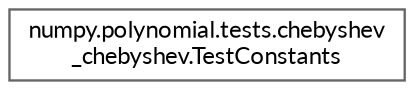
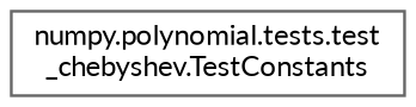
  digraph {
    rankdir=LR
    fontname=Lato
-   n1 [color=grey40 fillcolor=white fontname=Lato fontsize=10 height=0.2 label="numpy.polynomial.tests.chebyshev\l_chebyshev.TestConstants" shape=box style=filled width=0.4]
+   n1 [color=grey40 fillcolor=white fontname=Lato fontsize=10 height=0.2 label="numpy.polynomial.tests.test\l_chebyshev.TestConstants" shape=box style=filled width=0.4]
  }
